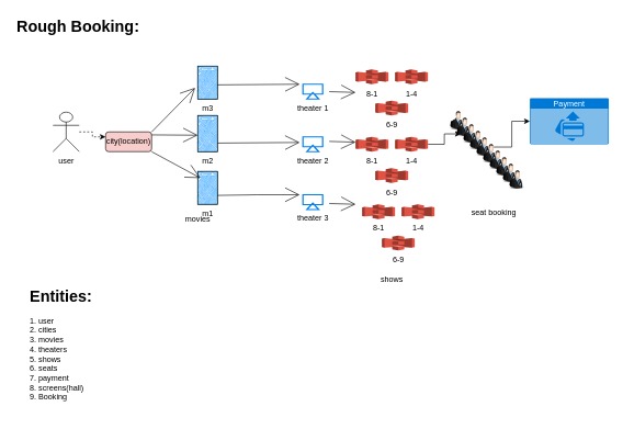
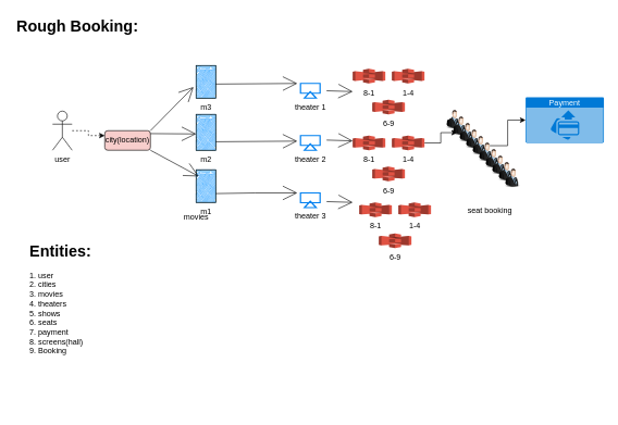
  <mxCell id="0" />
  <mxCell id="1" parent="0" />
  <mxCell id="2" value="&lt;h1&gt;Rough Booking:&lt;/h1&gt;" style="text;html=1;strokeColor=none;fillColor=none;spacing=5;spacingTop=-20;whiteSpace=wrap;overflow=hidden;rounded=0;" vertex="1" parent="1"><mxGeometry y="20" width="500" height="60" as="geometry" x="20" /></mxCell>
  <mxCell id="3" style="edgeStyle=orthogonalEdgeStyle;rounded=0;orthogonalLoop=1;jettySize=auto;html=1;entryX=0;entryY=0.25;entryDx=0;entryDy=0;dashed=1;" edge="1" parent="1" source="4" target="5"><mxGeometry relative="1" as="geometry" /></mxCell>
- <mxCell id="4" value="user" style="shape=umlActor;verticalLabelPosition=bottom;verticalAlign=top;html=1;outlineConnect=0;" vertex="1" parent="1"><mxGeometry x="80" y="170" width="40" height="60" as="geometry" /></mxCell>
+ <mxCell id="4" value="user" style="shape=umlActor;verticalLabelPosition=bottom;verticalAlign=top;html=1;outlineConnect=0;" vertex="1" parent="1"><mxGeometry x="80" y="170" width="30" height="60" as="geometry" /></mxCell>
  <mxCell id="5" value="city(location)" style="rounded=1;whiteSpace=wrap;html=1;fillColor=#f8cecc;" vertex="1" parent="1"><mxGeometry x="160" y="200" width="70" height="30" as="geometry" /></mxCell>
  <mxCell id="6" value="m3" style="verticalLabelPosition=bottom;verticalAlign=top;html=1;shadow=0;dashed=0;strokeWidth=1;shape=mxgraph.ios.iBgMap;strokeColor=#18211b;strokeColor2=#008cff;fillColor2=#96D1FF;" vertex="1" parent="1"><mxGeometry x="300" y="100" width="30" height="50" as="geometry" /></mxCell>
  <mxCell id="7" value="m1" style="verticalLabelPosition=bottom;verticalAlign=top;html=1;shadow=0;dashed=0;strokeWidth=1;shape=mxgraph.ios.iBgMap;strokeColor=#18211b;strokeColor2=#008cff;fillColor2=#96D1FF;" vertex="1" parent="1"><mxGeometry x="300" y="260" width="30" height="50" as="geometry" /></mxCell>
  <mxCell id="8" value="m2" style="verticalLabelPosition=bottom;verticalAlign=top;html=1;shadow=0;dashed=0;strokeWidth=1;shape=mxgraph.ios.iBgMap;strokeColor=#18211b;strokeColor2=#008cff;fillColor2=#96D1FF;" vertex="1" parent="1"><mxGeometry x="300" y="175" width="30" height="55" as="geometry" /></mxCell>
  <mxCell id="9" value="" style="endArrow=open;html=1;strokeWidth=1;endFill=0;endSize=20;rounded=0;" edge="1" parent="1"><mxGeometry width="100" relative="1" as="geometry"><mxPoint x="230" y="204.5" as="sourcePoint" /><mxPoint x="300" y="205" as="targetPoint" /></mxGeometry></mxCell>
  <mxCell id="10" value="" style="endArrow=open;html=1;strokeWidth=1;endFill=0;endSize=20;rounded=0;entryX=-0.133;entryY=0.66;entryDx=0;entryDy=0;entryPerimeter=0;" edge="1" parent="1" target="6"><mxGeometry width="100" relative="1" as="geometry"><mxPoint x="230" y="200" as="sourcePoint" /><mxPoint x="320" y="100" as="targetPoint" /></mxGeometry></mxCell>
  <mxCell id="11" value="" style="endArrow=open;html=1;strokeWidth=1;endFill=0;endSize=20;rounded=0;entryX=0.133;entryY=0.2;entryDx=0;entryDy=0;entryPerimeter=0;" edge="1" parent="1" target="7"><mxGeometry width="100" relative="1" as="geometry"><mxPoint x="230" y="230" as="sourcePoint" /><mxPoint x="300" y="230.5" as="targetPoint" /><Array as="points" /></mxGeometry></mxCell>
  <mxCell id="12" value="movies" style="text;html=1;align=center;verticalAlign=middle;resizable=0;points=[];autosize=1;strokeColor=none;fillColor=none;" vertex="1" parent="1"><mxGeometry x="270" y="318" width="60" height="30" as="geometry" /></mxCell>
  <mxCell id="13" value="theater 1" style="html=1;verticalLabelPosition=bottom;align=center;labelBackgroundColor=#ffffff;verticalAlign=top;strokeWidth=2;strokeColor=#0080F0;shadow=0;dashed=0;shape=mxgraph.ios7.icons.move_to_folder;" vertex="1" parent="1"><mxGeometry x="460" y="127.5" width="30" height="22.5" as="geometry" /></mxCell>
  <mxCell id="14" value="theater 2" style="html=1;verticalLabelPosition=bottom;align=center;labelBackgroundColor=#ffffff;verticalAlign=top;strokeWidth=2;strokeColor=#0080F0;shadow=0;dashed=0;shape=mxgraph.ios7.icons.move_to_folder;" vertex="1" parent="1"><mxGeometry x="460" y="207.5" width="30" height="22.5" as="geometry" /></mxCell>
  <mxCell id="15" value="theater 3" style="html=1;verticalLabelPosition=bottom;align=center;labelBackgroundColor=#ffffff;verticalAlign=top;strokeWidth=2;strokeColor=#0080F0;shadow=0;dashed=0;shape=mxgraph.ios7.icons.move_to_folder;" vertex="1" parent="1"><mxGeometry x="460" y="295.5" width="30" height="22.5" as="geometry" /></mxCell>
  <mxCell id="16" value="" style="endArrow=open;html=1;strokeWidth=1;endFill=0;endSize=20;rounded=0;entryX=-0.167;entryY=0.378;entryDx=0;entryDy=0;entryPerimeter=0;" edge="1" parent="1" target="14"><mxGeometry width="100" relative="1" as="geometry"><mxPoint x="330" y="217" as="sourcePoint" /><mxPoint x="396" y="150" as="targetPoint" /></mxGeometry></mxCell>
  <mxCell id="17" value="" style="endArrow=open;html=1;strokeWidth=1;endFill=0;endSize=20;rounded=0;entryX=-0.167;entryY=0.378;entryDx=0;entryDy=0;entryPerimeter=0;" edge="1" parent="1"><mxGeometry width="100" relative="1" as="geometry"><mxPoint x="330" y="128.5" as="sourcePoint" /><mxPoint x="455" y="127.5" as="targetPoint" /></mxGeometry></mxCell>
  <mxCell id="18" value="" style="endArrow=open;html=1;strokeWidth=1;endFill=0;endSize=20;rounded=0;entryX=-0.167;entryY=0.378;entryDx=0;entryDy=0;entryPerimeter=0;" edge="1" parent="1"><mxGeometry width="100" relative="1" as="geometry"><mxPoint x="330" y="296.5" as="sourcePoint" /><mxPoint x="455" y="295.5" as="targetPoint" /><Array as="points"><mxPoint x="390" y="295.5" /></Array></mxGeometry></mxCell>
  <mxCell id="19" value="8-1" style="outlineConnect=0;dashed=0;verticalLabelPosition=bottom;verticalAlign=top;align=center;html=1;shape=mxgraph.aws3.s3;fillColor=#E05243;gradientColor=none;" vertex="1" parent="1"><mxGeometry x="540" y="105" width="50" height="22.5" as="geometry" /></mxCell>
  <mxCell id="20" value="1-4" style="outlineConnect=0;dashed=0;verticalLabelPosition=bottom;verticalAlign=top;align=center;html=1;shape=mxgraph.aws3.s3;fillColor=#E05243;gradientColor=none;" vertex="1" parent="1"><mxGeometry x="600" y="105" width="50" height="22.5" as="geometry" /></mxCell>
  <mxCell id="21" value="6-9" style="outlineConnect=0;dashed=0;verticalLabelPosition=bottom;verticalAlign=top;align=center;html=1;shape=mxgraph.aws3.s3;fillColor=#E05243;gradientColor=none;" vertex="1" parent="1"><mxGeometry x="570" y="152.5" width="50" height="22.5" as="geometry" /></mxCell>
  <mxCell id="22" style="edgeStyle=orthogonalEdgeStyle;rounded=0;orthogonalLoop=1;jettySize=auto;html=1;exitX=0.5;exitY=1;exitDx=0;exitDy=0;exitPerimeter=0;" edge="1" parent="1" source="21" target="21"><mxGeometry relative="1" as="geometry" /></mxCell>
  <mxCell id="23" value="8-1" style="outlineConnect=0;dashed=0;verticalLabelPosition=bottom;verticalAlign=top;align=center;html=1;shape=mxgraph.aws3.s3;fillColor=#E05243;gradientColor=none;" vertex="1" parent="1"><mxGeometry x="540" y="207.5" width="50" height="22.5" as="geometry" /></mxCell>
  <mxCell id="24" style="edgeStyle=orthogonalEdgeStyle;rounded=0;orthogonalLoop=1;jettySize=auto;html=1;" edge="1" parent="1" source="25" target="37"><mxGeometry relative="1" as="geometry" /></mxCell>
  <mxCell id="25" value="1-4" style="outlineConnect=0;dashed=0;verticalLabelPosition=bottom;verticalAlign=top;align=center;html=1;shape=mxgraph.aws3.s3;fillColor=#E05243;gradientColor=none;" vertex="1" parent="1"><mxGeometry x="600" y="207.5" width="50" height="22.5" as="geometry" /></mxCell>
  <mxCell id="26" value="6-9" style="outlineConnect=0;dashed=0;verticalLabelPosition=bottom;verticalAlign=top;align=center;html=1;shape=mxgraph.aws3.s3;fillColor=#E05243;gradientColor=none;" vertex="1" parent="1"><mxGeometry x="570" y="255" width="50" height="22.5" as="geometry" /></mxCell>
  <mxCell id="27" style="edgeStyle=orthogonalEdgeStyle;rounded=0;orthogonalLoop=1;jettySize=auto;html=1;exitX=0.5;exitY=1;exitDx=0;exitDy=0;exitPerimeter=0;" edge="1" parent="1" source="26" target="26"><mxGeometry relative="1" as="geometry" /></mxCell>
  <mxCell id="28" value="8-1" style="outlineConnect=0;dashed=0;verticalLabelPosition=bottom;verticalAlign=top;align=center;html=1;shape=mxgraph.aws3.s3;fillColor=#E05243;gradientColor=none;" vertex="1" parent="1"><mxGeometry x="550" y="310" width="50" height="22.5" as="geometry" /></mxCell>
  <mxCell id="29" value="1-4" style="outlineConnect=0;dashed=0;verticalLabelPosition=bottom;verticalAlign=top;align=center;html=1;shape=mxgraph.aws3.s3;fillColor=#E05243;gradientColor=none;" vertex="1" parent="1"><mxGeometry x="610" y="310" width="50" height="22.5" as="geometry" /></mxCell>
  <mxCell id="30" value="6-9" style="outlineConnect=0;dashed=0;verticalLabelPosition=bottom;verticalAlign=top;align=center;html=1;shape=mxgraph.aws3.s3;fillColor=#E05243;gradientColor=none;" vertex="1" parent="1"><mxGeometry x="580" y="357.5" width="50" height="22.5" as="geometry" /></mxCell>
  <mxCell id="31" style="edgeStyle=orthogonalEdgeStyle;rounded=0;orthogonalLoop=1;jettySize=auto;html=1;exitX=0.5;exitY=1;exitDx=0;exitDy=0;exitPerimeter=0;" edge="1" parent="1" source="30" target="30"><mxGeometry relative="1" as="geometry" /></mxCell>
  <mxCell id="32" value="" style="endArrow=open;html=1;strokeWidth=1;endFill=0;endSize=20;rounded=0;" edge="1" parent="1"><mxGeometry width="100" relative="1" as="geometry"><mxPoint x="500" y="138.75" as="sourcePoint" /><mxPoint x="540" y="140" as="targetPoint" /></mxGeometry></mxCell>
  <mxCell id="33" value="" style="endArrow=open;html=1;strokeWidth=1;endFill=0;endSize=20;rounded=0;" edge="1" parent="1"><mxGeometry width="100" relative="1" as="geometry"><mxPoint x="500" y="308.75" as="sourcePoint" /><mxPoint x="540" y="310" as="targetPoint" /></mxGeometry></mxCell>
  <mxCell id="34" value="" style="endArrow=open;html=1;strokeWidth=1;endFill=0;endSize=20;rounded=0;" edge="1" parent="1"><mxGeometry width="100" relative="1" as="geometry"><mxPoint x="500" y="214.38" as="sourcePoint" /><mxPoint x="540" y="215.63" as="targetPoint" /></mxGeometry></mxCell>
  <mxCell id="35" value="" style="image;html=1;image=img/lib/clip_art/people/Suit_Man_128x128.png" vertex="1" parent="1"><mxGeometry x="680" y="160.5" width="30" height="45" as="geometry" /></mxCell>
  <mxCell id="36" value="" style="image;html=1;image=img/lib/clip_art/people/Suit_Man_128x128.png" vertex="1" parent="1"><mxGeometry x="690" y="170.5" width="30" height="45" as="geometry" /></mxCell>
  <mxCell id="37" value="" style="image;html=1;image=img/lib/clip_art/people/Suit_Man_128x128.png" vertex="1" parent="1"><mxGeometry x="700" y="180.5" width="30" height="45" as="geometry" /></mxCell>
  <mxCell id="38" value="" style="image;html=1;image=img/lib/clip_art/people/Suit_Man_128x128.png" vertex="1" parent="1"><mxGeometry x="710" y="190.5" width="30" height="45" as="geometry" /></mxCell>
  <mxCell id="39" style="edgeStyle=orthogonalEdgeStyle;rounded=0;orthogonalLoop=1;jettySize=auto;html=1;" edge="1" parent="1" source="40" target="47"><mxGeometry relative="1" as="geometry" /></mxCell>
  <mxCell id="40" value="" style="image;html=1;image=img/lib/clip_art/people/Suit_Man_128x128.png" vertex="1" parent="1"><mxGeometry x="720" y="200.5" width="30" height="45" as="geometry" /></mxCell>
  <mxCell id="41" value="" style="image;html=1;image=img/lib/clip_art/people/Suit_Man_128x128.png" vertex="1" parent="1"><mxGeometry x="730" y="210.5" width="30" height="45" as="geometry" /></mxCell>
  <mxCell id="42" value="" style="image;html=1;image=img/lib/clip_art/people/Suit_Man_128x128.png" vertex="1" parent="1"><mxGeometry x="740" y="220.5" width="30" height="45" as="geometry" /></mxCell>
  <mxCell id="43" value="" style="image;html=1;image=img/lib/clip_art/people/Suit_Man_128x128.png" vertex="1" parent="1"><mxGeometry x="750" y="230.5" width="30" height="45" as="geometry" /></mxCell>
  <mxCell id="44" value="" style="image;html=1;image=img/lib/clip_art/people/Suit_Man_128x128.png" vertex="1" parent="1"><mxGeometry x="760" y="240.5" width="30" height="45" as="geometry" /></mxCell>
  <mxCell id="45" value="" style="image;html=1;image=img/lib/clip_art/people/Suit_Man_128x128.png" vertex="1" parent="1"><mxGeometry x="770" y="250.5" width="30" height="45" as="geometry" /></mxCell>
  <mxCell id="46" value="seat booking" style="text;html=1;align=center;verticalAlign=middle;resizable=0;points=[];autosize=1;strokeColor=none;fillColor=none;" vertex="1" parent="1"><mxGeometry x="705" y="308" width="90" height="30" as="geometry" /></mxCell>
  <mxCell id="47" value="Payment" style="html=1;whiteSpace=wrap;strokeColor=none;fillColor=#0079D6;labelPosition=center;verticalLabelPosition=middle;verticalAlign=top;align=center;fontSize=12;outlineConnect=0;spacingTop=-6;fontColor=#FFFFFF;sketch=0;shape=mxgraph.sitemap.payment;" vertex="1" parent="1"><mxGeometry x="805" y="148.75" width="120" height="70" as="geometry" /></mxCell>
- <mxCell id="48" value="&lt;h1&gt;Entities:&lt;/h1&gt;&lt;div&gt;1. user&lt;/div&gt;&lt;div&gt;2. cities&lt;/div&gt;&lt;div&gt;3. movies&lt;/div&gt;&lt;div&gt;4. theaters&lt;/div&gt;&lt;div&gt;5. shows&lt;/div&gt;&lt;div&gt;6. seats&lt;/div&gt;&lt;div&gt;7. payment&lt;/div&gt;&lt;div&gt;8. screens(hall)&lt;/div&gt;&lt;div&gt;9. Booking&lt;/div&gt;" style="text;html=1;strokeColor=none;fillColor=none;spacing=5;spacingTop=-20;whiteSpace=wrap;overflow=hidden;rounded=0;" vertex="1" parent="1"><mxGeometry x="40" y="430" width="190" height="200" as="geometry" /></mxCell>
- <mxCell id="49" value="shows" style="text;html=1;align=center;verticalAlign=middle;resizable=0;points=[];autosize=1;strokeColor=none;fillColor=none;" vertex="1" parent="1"><mxGeometry x="565" y="410" width="60" height="30" as="geometry" /></mxCell>
+ <mxCell id="48" value="&lt;h1&gt;Entities:&lt;/h1&gt;&lt;div&gt;1. user&lt;/div&gt;&lt;div&gt;2. cities&lt;/div&gt;&lt;div&gt;3. movies&lt;/div&gt;&lt;div&gt;4. theaters&lt;/div&gt;&lt;div&gt;5. shows&lt;/div&gt;&lt;div&gt;6. seats&lt;/div&gt;&lt;div&gt;7. payment&lt;/div&gt;&lt;div&gt;8. screens(hall)&lt;/div&gt;&lt;div&gt;9. Booking&lt;/div&gt;" style="text;html=1;strokeColor=none;fillColor=none;spacing=5;spacingTop=-20;whiteSpace=wrap;overflow=hidden;rounded=0;" vertex="1" parent="1"><mxGeometry x="40" y="365" width="190" height="200" as="geometry" /></mxCell>
